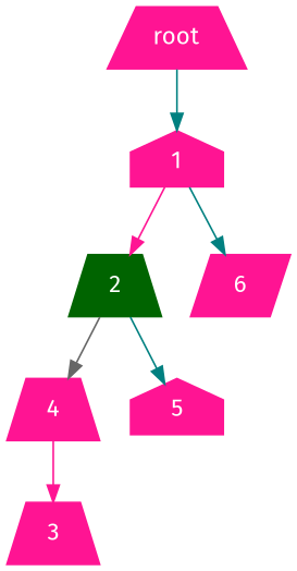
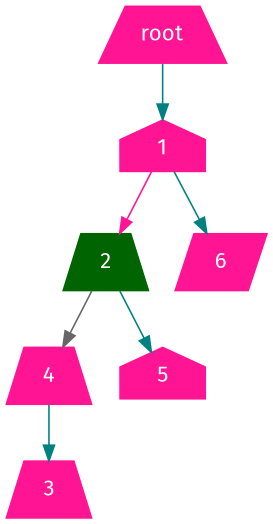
  digraph {
    fontname="Fira Sans"
    node [color=deeppink fontcolor=white fontname="Fira Sans" shape=trapezium style=filled]
    edge [color=teal fontname="Fira Sans"]
    1 [shape=house]
    root
    2 [color=darkgreen]
    6 [shape=parallelogram]
    4
    5 [shape=house]
    3
    1 -> 2 [color=deeppink]
    1 -> 6
    root -> 1
    2 -> 4 [color=gray40]
    2 -> 5
-   4 -> 3 [color=deeppink]
+   4 -> 3
  }
